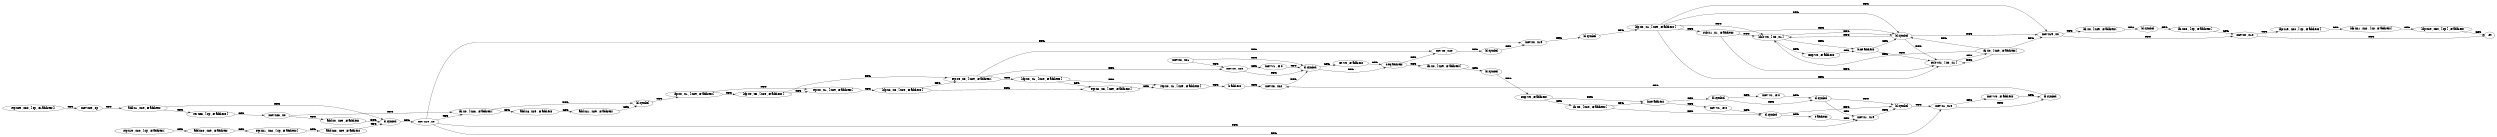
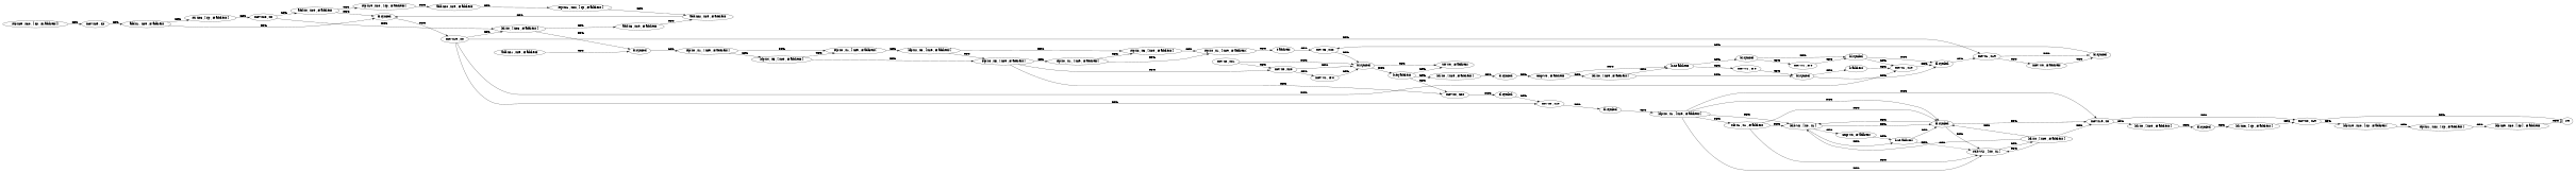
  digraph {
    rankdir=LR
    n1 [label="stp x29 , x30 , [ sp , #- address ]!"]
    n2 [label="mov x29 , sp"]
    n3 [label="add x1 , x29 , # address"]
    n4 [label="str x23 , [ sp , # address ]"]
    n5 [label="bl symbol"]
    n6 [label="mov x23 , x0"]
    n7 [label="mov x19 , x0"]
    n8 [label="add x0 , x29 , # address"]
    n9 [label="ldr x0 , [ x23 , # address ]"]
    n10 [label="stp x19 , x20 , [ sp , # address ]"]
    n11 [label="add x8 , x29 , # address"]
    n12 [label="bl symbol"]
    n13 [label="add x20 , x29 , # address"]
    n14 [label="stp x21 , x22 , [ sp , # address ]"]
    n15 [label="add x22 , x29 , # address"]
    n16 [label="mov x0 , x19"]
    n17 [label="mov x1 , x19"]
    n18 [label="mov x1 , x19"]
    n19 [label="bl symbol"]
    n20 [label="bl symbol"]
    n21 [label="mov w0 , # address"]
    n22 [label="bl symbol"]
    n23 [label="add x21 , x29 , # address"]
    n24 [label="ldp x0 , x1 , [ x29 , # address ]"]
    n25 [label="ldp x4 , x5 , [ x29 , # address ]"]
    n26 [label="stp x0 , x1 , [ x29 , # address ]"]
    n27 [label="stp x4 , x5 , [ x29 , # address ]"]
    n28 [label="ldp x2 , x3 , [ x29 , # address ]"]
    n29 [label="ldp x0 , x1 , [ x29 , # address ]"]
    n30 [label="mov x0 , x20"]
    n31 [label="mov x0 , x20"]
    n32 [label="stp x2 , x3 , [ x29 , # address ]"]
    n33 [label="stp x0 , x1 , [ x29 , # address ]"]
    n34 [label="bl symbol"]
    n35 [label="mov w1 , # 0"]
    n36 [label="bl symbol"]
    n37 [label="b address"]
    n38 [label="mov x3 , x22"]
    n39 [label="mov x2 , x21"]
    n40 [label="tst w0 , # address"]
    n41 [label="b.eq address"]
    n42 [label="ldr x0 , [ x29 , # address ]"]
    n43 [label="bl symbol"]
    n44 [label="cmp w0 , # address"]
    n45 [label="ldp x0 , x1 , [ x29 , # address ]"]
    n46 [label="sub x1 , x1 , # address"]
    n47 [label="ldrb w2 , [ x0 , x1 ]"]
    n48 [label="bl symbol"]
    n49 [label="strb wzr , [ x0 , x1 ]"]
    n50 [label="mov x19 , x0"]
    n51 [label="cmp w2 , # address"]
    n52 [label="b.ne address"]
    n53 [label="ldr x0 , [ x29 , # address ]"]
    n54 [label="ldr x0 , [ x29 , # address ]"]
    n55 [label="mov x0 , x19"]
    n56 [label="ldr x0 , [ x29 , # address ]"]
    n57 [label="b.ne address"]
    n58 [label="bl symbol"]
    n59 [label="bl symbol"]
    n60 [label="mov w1 , # 0"]
    n61 [label="b address"]
    n62 [label="mov w1 , # 0"]
    n63 [label="bl symbol"]
    n64 [label="bl symbol"]
    n65 [label="ldp x19 , x20 , [ sp , # address ]"]
    n66 [label=ret]
    n67 [label="ldr x23 , [ sp , # address ]"]
    n68 [label="ldp x21 , x22 , [ sp , # address ]"]
    n69 [label="ldp x29 , x30 , [ sp ] , # address"]
    n1 -> n2 [label=CFG]
    n2 -> n3 [label=CFG]
    n3 -> n4 [label=CFG]
    n3 -> n5 [label=DFG]
    n4 -> n6 [label=CFG]
    n5 -> n7 [label=DFG]
    n6 -> n8 [label=CFG]
    n6 -> n9 [label=DFG]
    n7 -> n9 [label=CFG]
    n7 -> n16 [label=DFG]
    n7 -> n17 [label=DFG]
    n7 -> n18 [label=DFG]
    n8 -> n5 [label=DFG]
+   n8 -> n10 [label=CFG]
    n9 -> n11 [label=CFG]
    n9 -> n12 [label=DFG]
-   n10 -> n13 [label=CFG]
-   n11 -> n23 [label=CFG]
+   n10 -> n13 [label=DFG]
+   n11 -> n15 [label=CFG]
    n12 -> n24 [label=CFG]
    n13 -> n14 [label=CFG]
    n14 -> n15 [label=CFG]
    n15 -> n5 [label=CFG]
    n16 -> n19 [label=DFG]
    n17 -> n20 [label=DFG]
    n18 -> n21 [label=CFG]
    n18 -> n22 [label=DFG]
    n19 -> n45 [label=CFG]
    n20 -> n18 [label=CFG]
    n21 -> n22 [label=CFG]
    n22 -> n38 [label=CFG]
    n23 -> n12 [label=CFG]
    n24 -> n25 [label=CFG]
    n24 -> n26 [label=DFG]
    n25 -> n26 [label=CFG]
    n25 -> n27 [label=DFG]
    n26 -> n28 [label=CFG]
    n27 -> n29 [label=CFG]
    n27 -> n30 [label=DFG]
    n27 -> n31 [label=DFG]
    n28 -> n27 [label=CFG]
    n28 -> n32 [label=DFG]
    n29 -> n32 [label=CFG]
    n29 -> n33 [label=DFG]
    n30 -> n34 [label=DFG]
    n30 -> n35 [label=CFG]
    n31 -> n36 [label=DFG]
    n32 -> n33 [label=CFG]
    n33 -> n37 [label=CFG]
    n34 -> n40 [label=CFG]
    n34 -> n41 [label=DFG]
    n35 -> n34 [label=CFG]
    n36 -> n16 [label=CFG]
    n37 -> n38 [label=CFG]
    n38 -> n34 [label=DFG]
    n39 -> n30 [label=CFG]
    n39 -> n34 [label=DFG]
-   n40 -> n41 [label=CFG]
+   n41 -> n40 [label=CFG]
    n41 -> n31 [label=CFG]
    n41 -> n42 [label=CFG]
    n42 -> n43 [label=CFG]
    n43 -> n44 [label=DFG]
    n44 -> n56 [label=CFG]
    n44 -> n57 [label=DFG]
    n45 -> n46 [label=DFG]
    n45 -> n47 [label=DFG]
    n45 -> n48 [label=DFG]
    n45 -> n49 [label=DFG]
    n45 -> n50 [label=DFG]
    n46 -> n47 [label=DFG]
    n46 -> n48 [label=DFG]
    n46 -> n49 [label=DFG]
    n47 -> n48 [label=DFG]
    n47 -> n51 [label=CFG]
    n47 -> n52 [label=DFG]
    n48 -> n47 [label=DFG]
    n48 -> n49 [label=DFG]
    n48 -> n50 [label=DFG]
    n49 -> n53 [label=CFG]
    n50 -> n54 [label=CFG]
    n50 -> n55 [label=DFG]
    n51 -> n52 [label=CFG]
    n52 -> n48 [label=CFG]
    n52 -> n49 [label=CFG]
    n53 -> n47 [label=DFG]
    n53 -> n48 [label=DFG]
    n53 -> n49 [label=DFG]
    n53 -> n50 [label=DFG]
    n54 -> n64 [label=DFG]
    n55 -> n65 [label=CFG]
    n55 -> n66 [label=DFG]
    n56 -> n57 [label=CFG]
    n56 -> n58 [label=DFG]
    n57 -> n59 [label=CFG]
    n57 -> n60 [label=CFG]
    n58 -> n20 [label=DFG]
    n58 -> n61 [label=CFG]
    n59 -> n62 [label=CFG]
    n59 -> n63 [label=DFG]
    n60 -> n58 [label=CFG]
    n61 -> n17 [label=CFG]
    n62 -> n63 [label=CFG]
    n63 -> n17 [label=CFG]
    n63 -> n20 [label=DFG]
    n64 -> n67 [label=CFG]
    n65 -> n68 [label=CFG]
    n67 -> n55 [label=CFG]
    n68 -> n69 [label=CFG]
    n69 -> n66 [label=CFG]
  }
